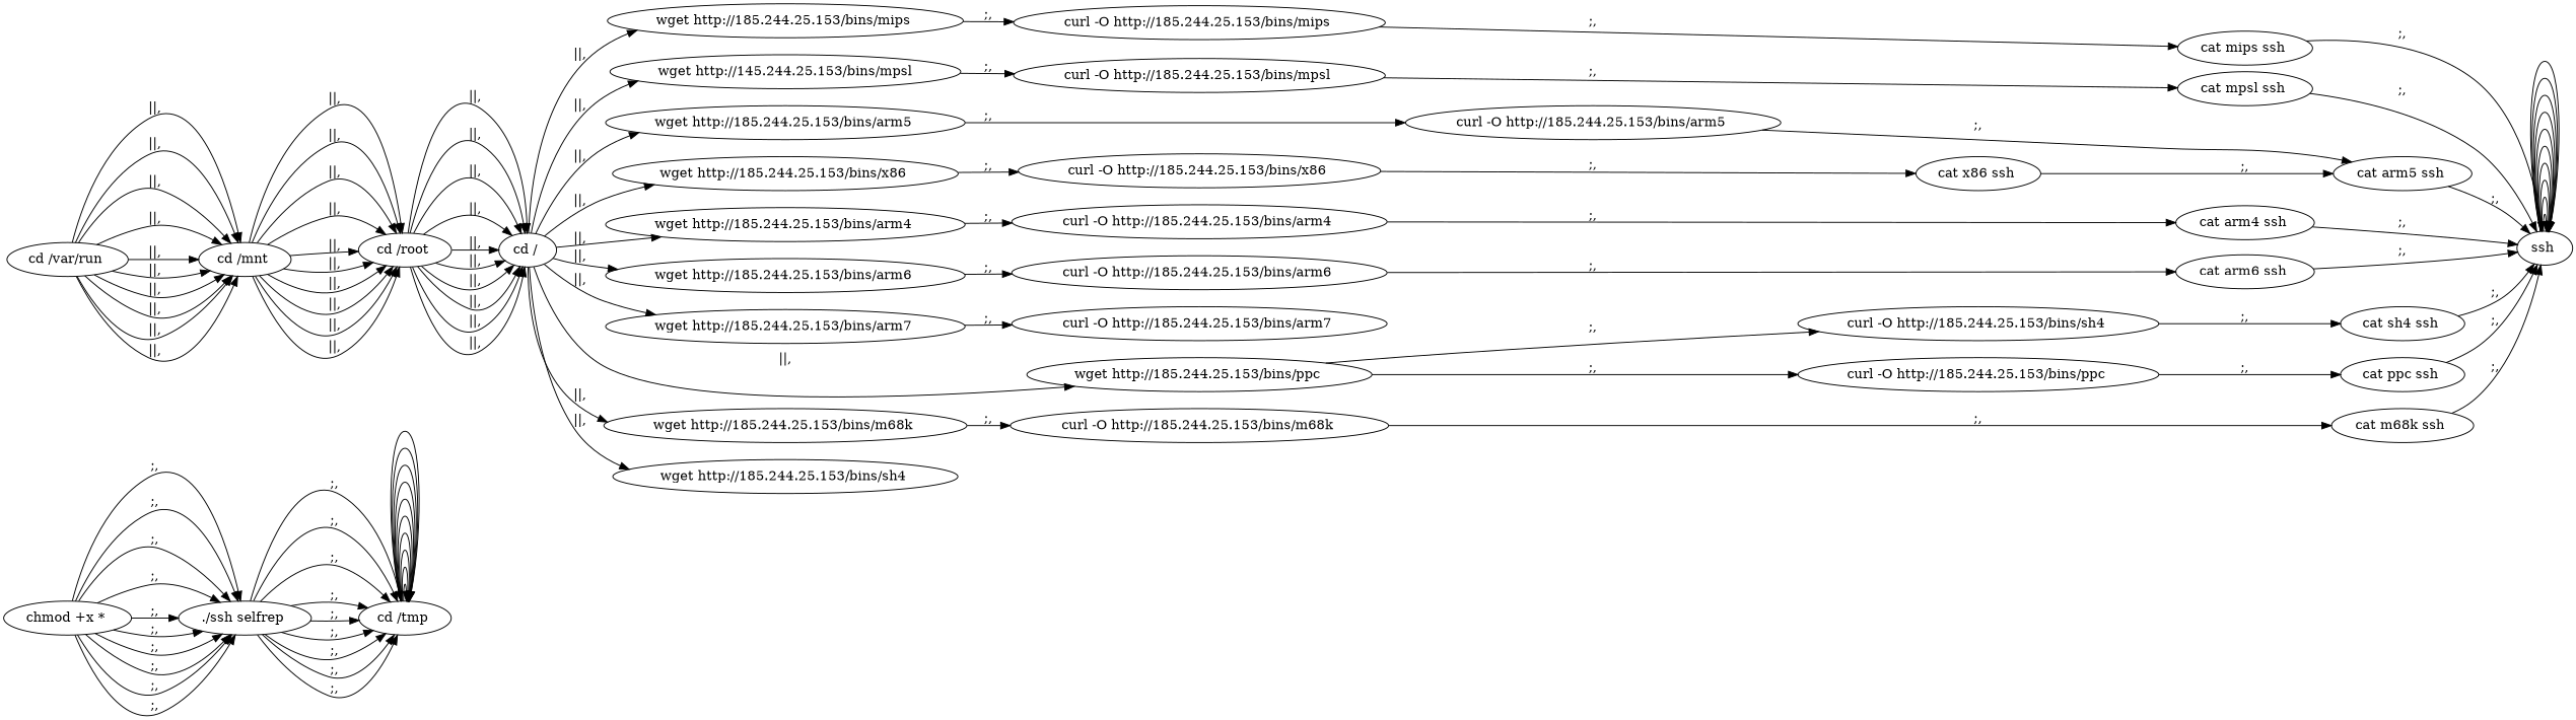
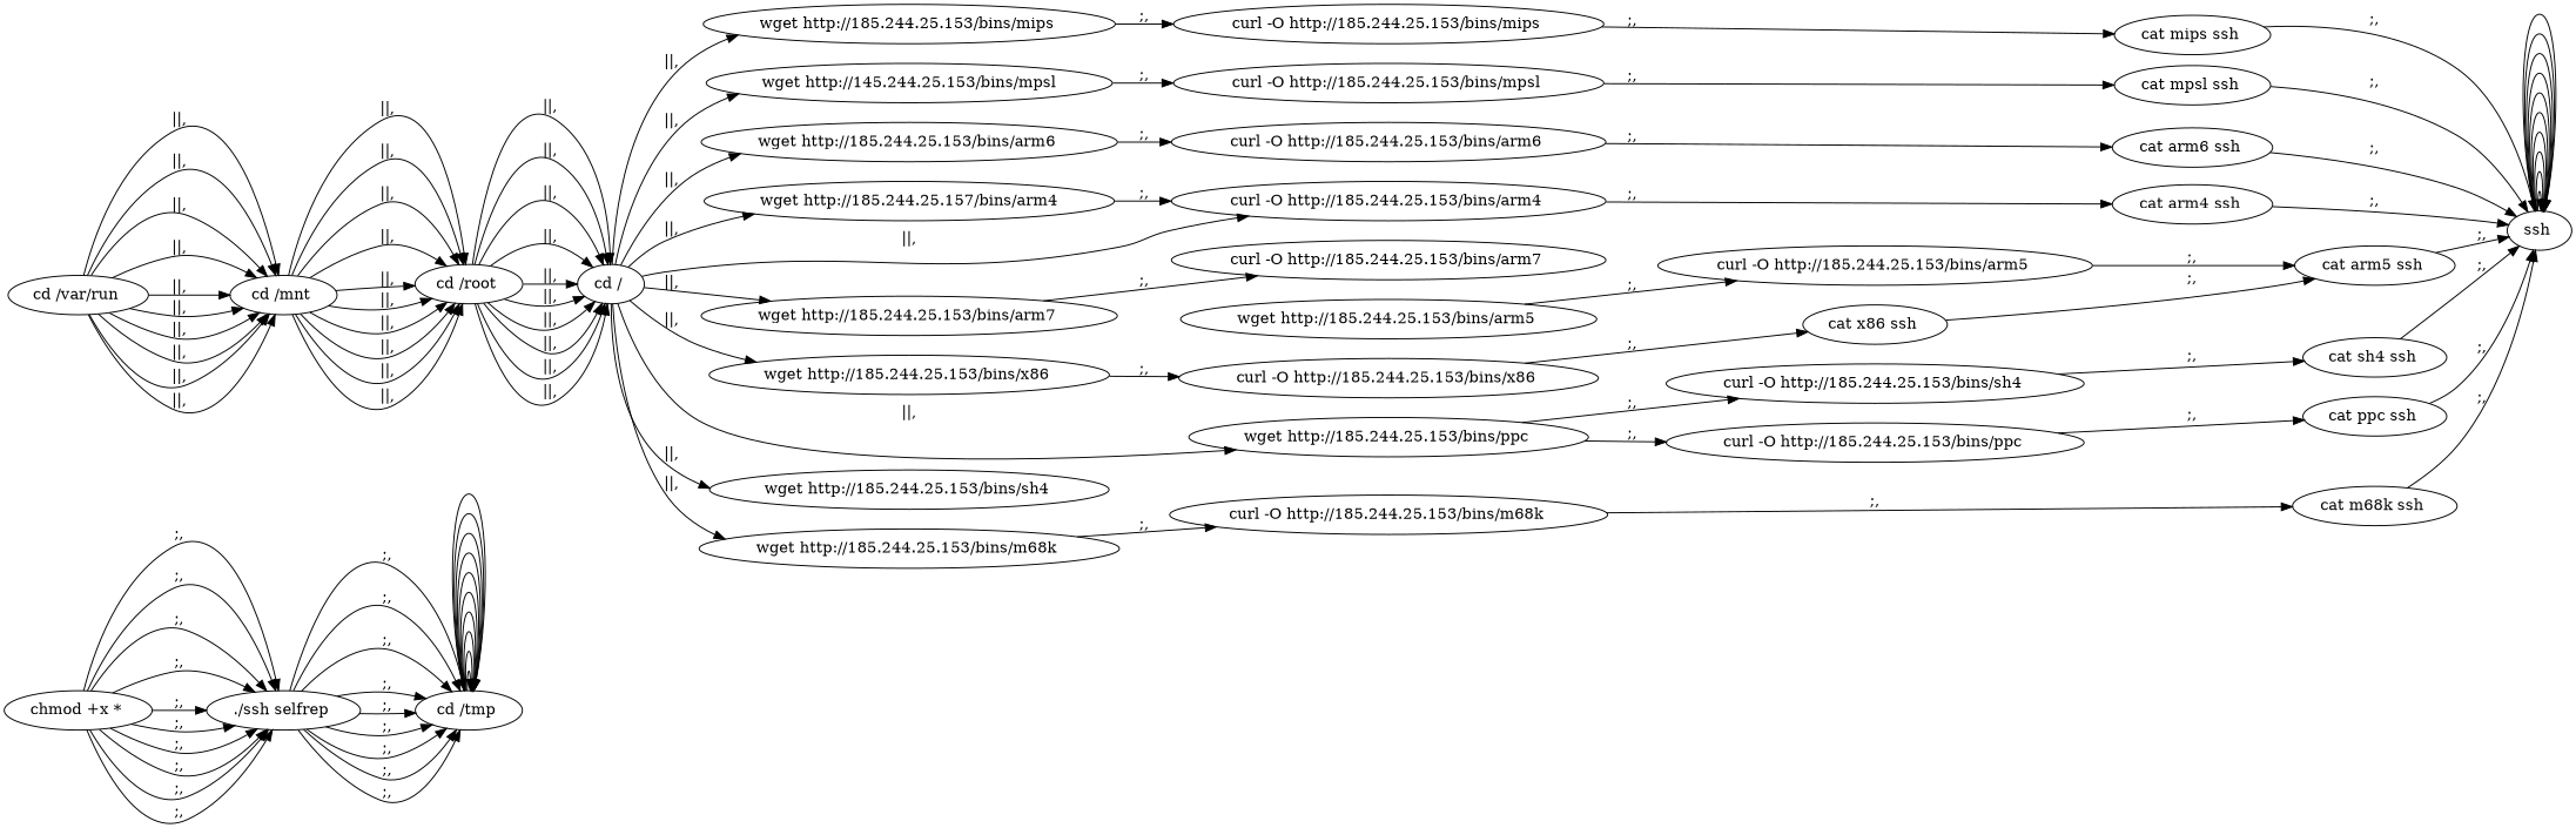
  digraph {
    rankdir=LR
    n1 [label="cd /tmp "]
    n2 [label="cd /var/run "]
    n3 [label="cd /mnt "]
    n4 [label="cd /root "]
    n5 [label="cd / "]
    n6 [label="wget http://185.244.25.153/bins/x86 "]
    n7 [label="wget http://185.244.25.153/bins/mips "]
    n8 [label="wget http://145.244.25.153/bins/mpsl"]
-   n9 [label="wget http://185.244.25.153/bins/arm4 "]
+   n9 [label="wget http://185.244.25.157/bins/arm4"]
    n10 [label="wget http://185.244.25.153/bins/arm5 "]
    n11 [label="wget http://185.244.25.153/bins/arm6 "]
    n12 [label="wget http://185.244.25.153/bins/arm7 "]
    n13 [label="wget http://185.244.25.153/bins/ppc "]
    n14 [label="wget http://185.244.25.153/bins/m68k "]
    n15 [label="wget http://185.244.25.153/bins/sh4 "]
    n16 [label="curl -O http://185.244.25.153/bins/x86 "]
    n17 [label="curl -O http://185.244.25.153/bins/mips "]
    n18 [label="curl -O http://185.244.25.153/bins/mpsl "]
    n19 [label="curl -O http://185.244.25.153/bins/arm4 "]
    n20 [label="curl -O http://185.244.25.153/bins/arm5 "]
    n21 [label="curl -O http://185.244.25.153/bins/arm6 "]
    n22 [label="curl -O http://185.244.25.153/bins/arm7 "]
    n23 [label="curl -O http://185.244.25.153/bins/ppc "]
    n24 [label="curl -O http://185.244.25.153/bins/sh4 "]
    n25 [label="curl -O http://185.244.25.153/bins/m68k "]
    n26 [label="cat x86 ssh "]
    n27 [label="cat arm5 ssh "]
    n28 [label="ssh "]
    n29 [label="chmod +x * "]
    n30 [label="./ssh selfrep "]
    n31 [label="cat mips ssh "]
    n32 [label="cat mpsl ssh "]
    n33 [label="cat arm4 ssh "]
    n34 [label="cat arm6 ssh "]
    n35 [label="cat ppc ssh "]
    n36 [label="cat m68k ssh "]
    n37 [label="cat sh4 ssh "]
    n1 -> n1
    n1 -> n1
    n1 -> n1
    n1 -> n1
    n1 -> n1
    n1 -> n1
    n1 -> n1
    n1 -> n1
    n1 -> n1
    n1 -> n1
    n2 -> n3 [label="||,"]
    n2 -> n3 [label="||,"]
    n2 -> n3 [label="||,"]
    n2 -> n3 [label="||,"]
    n2 -> n3 [label="||,"]
    n2 -> n3 [label="||,"]
    n2 -> n3 [label="||,"]
    n2 -> n3 [label="||,"]
    n2 -> n3 [label="||,"]
    n2 -> n3 [label="||,"]
    n3 -> n4 [label="||,"]
    n3 -> n4 [label="||,"]
    n3 -> n4 [label="||,"]
    n3 -> n4 [label="||,"]
    n3 -> n4 [label="||,"]
    n3 -> n4 [label="||,"]
    n3 -> n4 [label="||,"]
    n3 -> n4 [label="||,"]
    n3 -> n4 [label="||,"]
    n3 -> n4 [label="||,"]
    n4 -> n5 [label="||,"]
    n4 -> n5 [label="||,"]
    n4 -> n5 [label="||,"]
    n4 -> n5 [label="||,"]
    n4 -> n5 [label="||,"]
    n4 -> n5 [label="||,"]
    n4 -> n5 [label="||,"]
    n4 -> n5 [label="||,"]
    n4 -> n5 [label="||,"]
    n4 -> n5 [label="||,"]
    n5 -> n6 [label="||,"]
    n5 -> n7 [label="||,"]
    n5 -> n8 [label="||,"]
    n5 -> n9 [label="||,"]
-   n5 -> n10 [label="||,"]
+   n5 -> n19 [label="||,"]
    n5 -> n11 [label="||,"]
    n5 -> n12 [label="||,"]
    n5 -> n13 [label="||,"]
    n5 -> n14 [label="||,"]
    n5 -> n15 [label="||,"]
    n6 -> n16 [label=";,"]
    n7 -> n17 [label=";,"]
    n8 -> n18 [label=";,"]
    n9 -> n19 [label=";,"]
    n10 -> n20 [label=";,"]
    n11 -> n21 [label=";,"]
    n12 -> n22 [label=";,"]
    n13 -> n23 [label=";,"]
    n13 -> n24 [label=";,"]
    n14 -> n25 [label=";,"]
    n16 -> n26 [label=";,"]
    n17 -> n31 [label=";,"]
    n18 -> n32 [label=";,"]
    n19 -> n33 [label=";,"]
    n20 -> n27 [label=";,"]
    n21 -> n34 [label=";,"]
    n23 -> n35 [label=";,"]
    n24 -> n37 [label=";,"]
    n25 -> n36 [label=";,"]
    n26 -> n27 [label=";,"]
    n27 -> n28 [label=";,"]
    n28 -> n28
    n28 -> n28
    n28 -> n28
    n28 -> n28
    n28 -> n28
    n28 -> n28
    n28 -> n28
    n28 -> n28
    n28 -> n28
    n28 -> n28
    n29 -> n30 [label=";,"]
    n29 -> n30 [label=";,"]
    n29 -> n30 [label=";,"]
    n29 -> n30 [label=";,"]
    n29 -> n30 [label=";,"]
    n29 -> n30 [label=";,"]
    n29 -> n30 [label=";,"]
    n29 -> n30 [label=";,"]
    n29 -> n30 [label=";,"]
    n29 -> n30 [label=";,"]
    n30 -> n1 [label=";,"]
    n30 -> n1 [label=";,"]
    n30 -> n1 [label=";,"]
    n30 -> n1 [label=";,"]
    n30 -> n1 [label=";,"]
    n30 -> n1 [label=";,"]
    n30 -> n1 [label=";,"]
    n30 -> n1 [label=";,"]
    n30 -> n1 [label=";,"]
    n31 -> n28 [label=";,"]
    n32 -> n28 [label=";,"]
    n33 -> n28 [label=";,"]
    n34 -> n28 [label=";,"]
    n35 -> n28 [label=";,"]
    n36 -> n28 [label=";,"]
    n37 -> n28 [label=";,"]
  }
